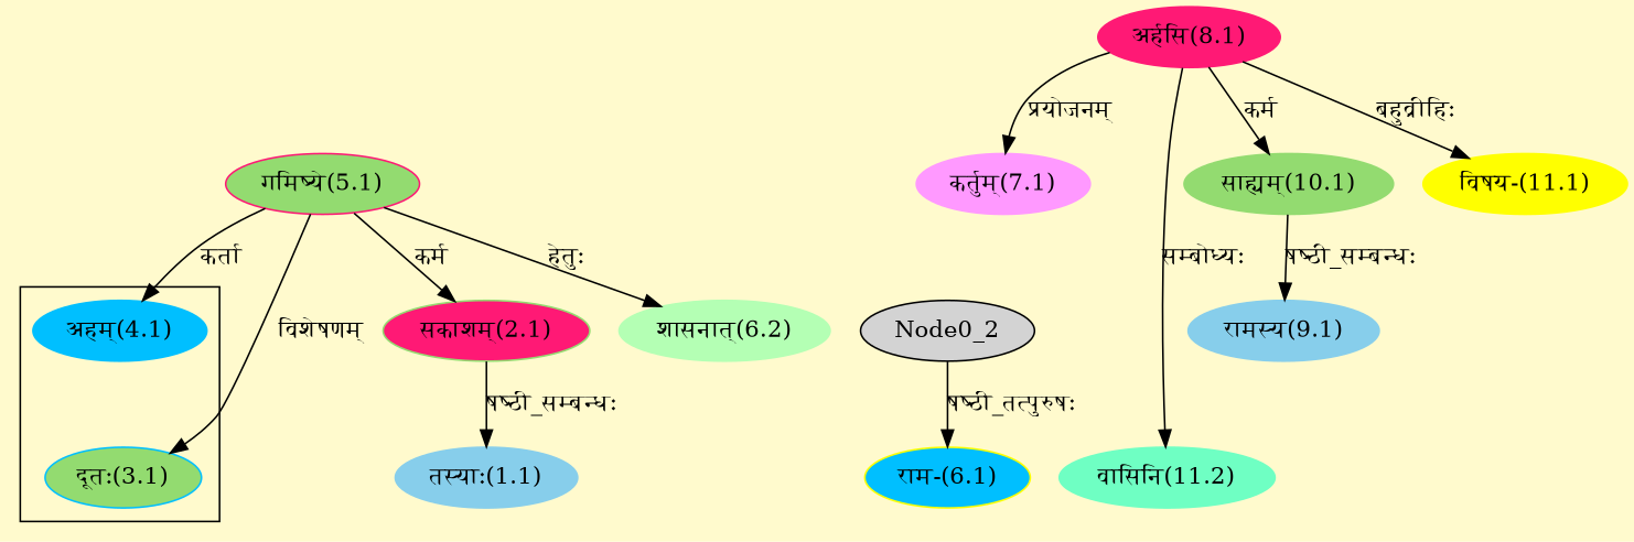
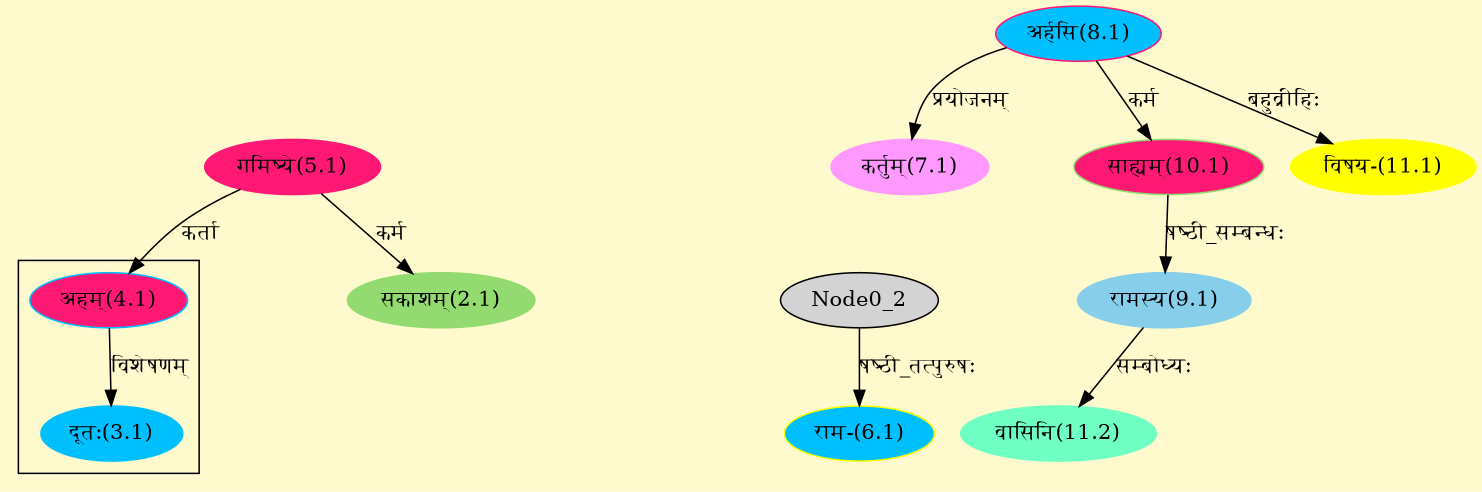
  digraph {
    bgcolor=lemonchiffon1
    compound=true
    rankdir=BT
    node [color="#00BFFF" style=filled]
    edge [dir=back]
-   n1 [label="दूतः(3.1)" fillcolor="#93DB70"]
-   n2 [label="अहम्(4.1)"]
-   n3 [color="#FF1975" label="गमिष्ये(5.1)" fillcolor="#93DB70"]
-   n4 [color="#87CEEB" label="तस्याः(1.1)"]
-   n5 [color="#93DB70" label="सकाशम्(2.1)" fillcolor="#FF1975"]
+   n1 [label="दूतः(3.1)"]
+   n2 [label="अहम्(4.1)" fillcolor="#FF1975"]
+   n3 [color="#FF1975" label="गमिष्ये(5.1)"]
+   n5 [color="#93DB70" label="सकाशम्(2.1)"]
    n6 [color="#FFFF00" fillcolor="#00BFFF" label="राम-(6.1)"]
    n7 [label=Node0_2 color=""]
-   n8 [color="#B4FFB4" label="शासनात्(6.2)"]
    n9 [color="#FF99FF" label="कर्तुम्(7.1)"]
-   n10 [color="#FF1975" label="अर्हसि(8.1)"]
+   n10 [color="#FF1975" label="अर्हसि(8.1)" fillcolor="#00BFFF"]
    n11 [color="#87CEEB" label="रामस्य(9.1)"]
-   n12 [color="#93DB70" label="साह्यम्(10.1)"]
+   n12 [color="#93DB70" label="साह्यम्(10.1)" fillcolor="#FF1975"]
    n13 [color="#FFFF00" label="विषय-(11.1)"]
    n14 [color="#6FFFC3" label="वासिनि(11.2)"]
    subgraph cluster_1 {
      n1
      n2
    }
-   n1 -> n3 [label="विशेषणम्"]
+   n1 -> n2 [label="विशेषणम्"]
    n2 -> n3 [label="कर्ता"]
-   n4 -> n5 [label="षष्ठी_सम्बन्धः"]
    n5 -> n3 [label="कर्म"]
    n6 -> n7 [label="षष्ठी_तत्पुरुषः"]
-   n8 -> n3 [label="हेतुः"]
    n9 -> n10 [label="प्रयोजनम्"]
    n11 -> n12 [label="षष्ठी_सम्बन्धः"]
    n12 -> n10 [label="कर्म"]
    n13 -> n10 [label="बहुव्रीहिः"]
-   n14 -> n10 [label="सम्बोध्यः"]
+   n14 -> n11 [label="सम्बोध्यः"]
  }
